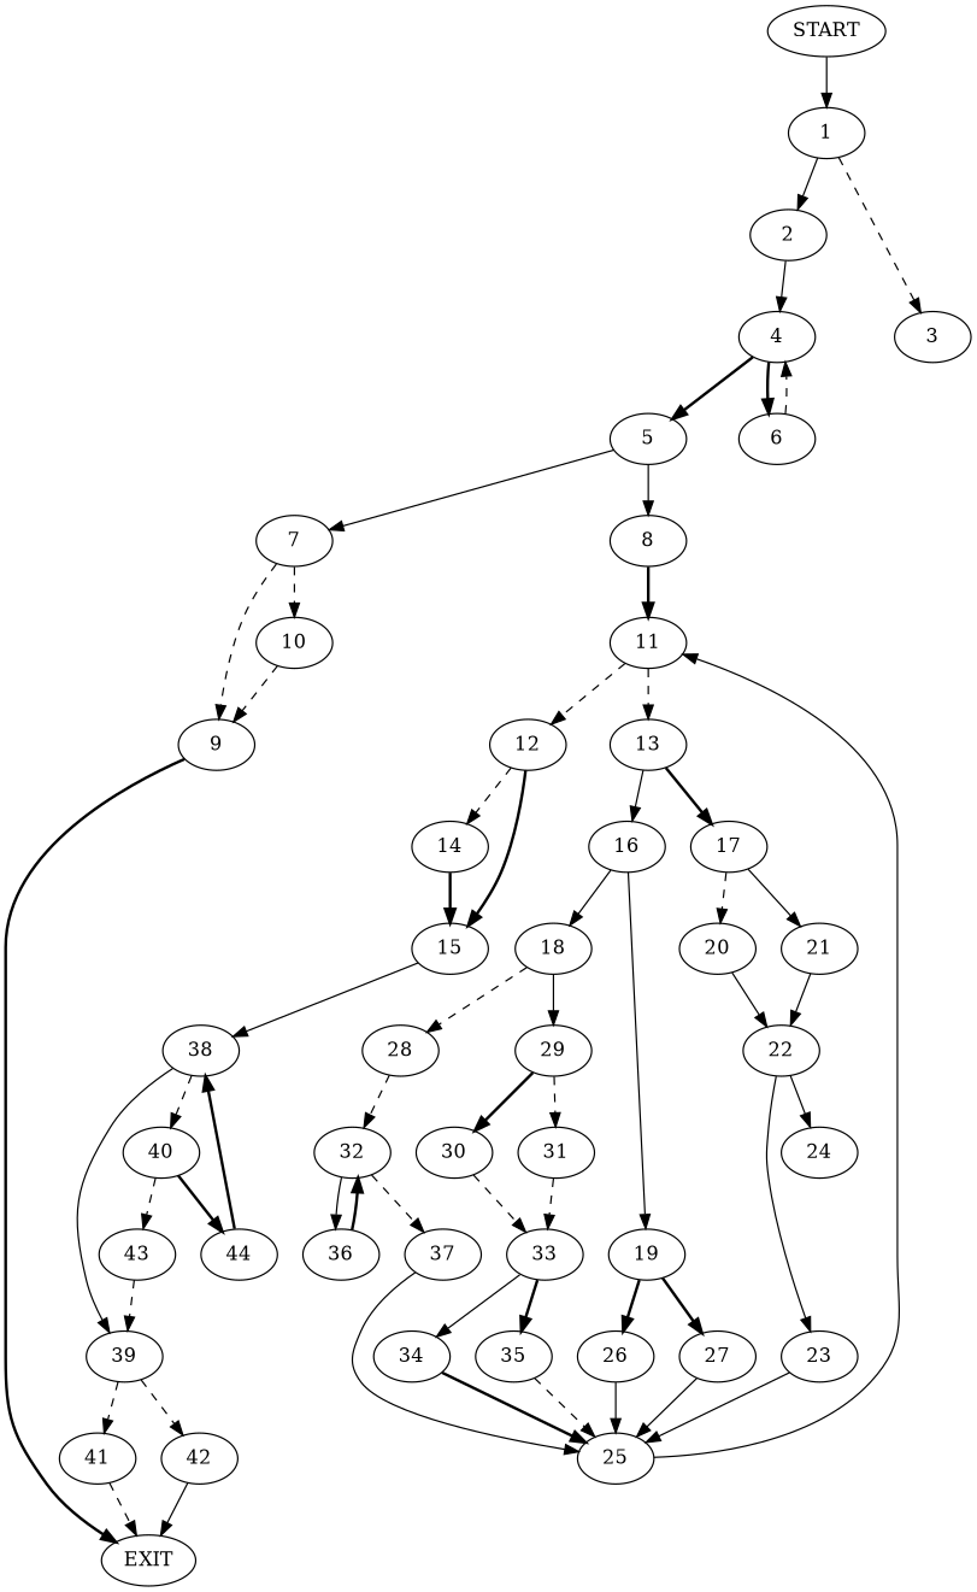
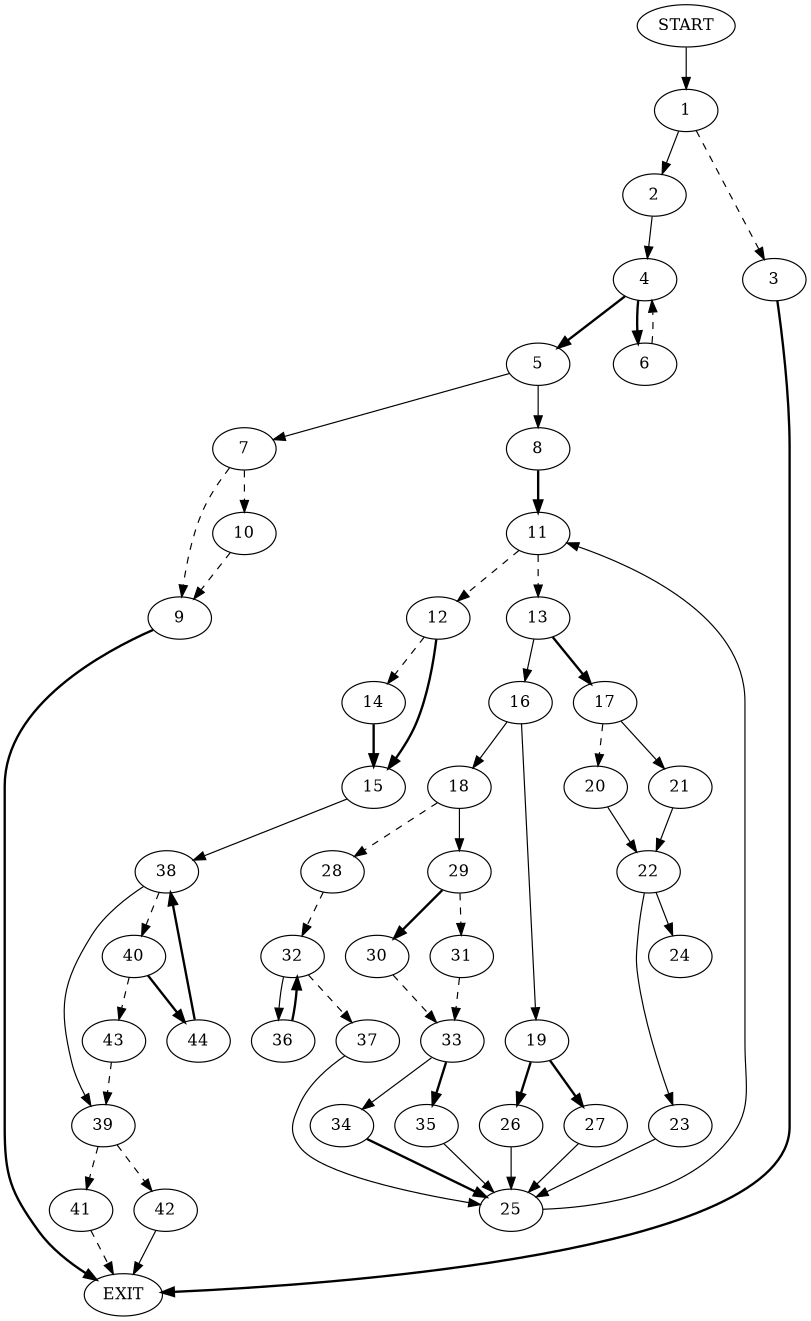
  digraph {
    edge [style=solid]
    n1 [label=START]
    1
    2
    3
    n5 [label=EXIT]
    4
    5
    6
    7
    8
    9
    10
    11
    12
    13
    14
    15
    16
    17
    38
    18
    19
    20
    21
    39
    40
    28
    29
    26
    27
    22
    32
    30
    31
    25
    23
    24
    36
    37
    33
    34
    35
    41
    42
    43
    44
    n1 -> 1
    1 -> 2
    1 -> 3 [style=dashed]
    2 -> 4
+   3 -> n5 [style=bold]
    4 -> 5 [style=bold]
    4 -> 6 [style=bold]
    5 -> 7
    5 -> 8
    6 -> 4 [style=dashed]
    7 -> 9 [style=dashed]
    7 -> 10 [style=dashed]
    8 -> 11 [style=bold]
    9 -> n5 [style=bold]
    10 -> 9 [style=dashed]
    11 -> 12 [style=dashed]
    11 -> 13 [style=dashed]
    12 -> 14 [style=dashed]
    12 -> 15 [style=bold]
    13 -> 16
    13 -> 17 [style=bold]
    14 -> 15 [style=bold]
    15 -> 38
    16 -> 18
    16 -> 19
    17 -> 20 [style=dashed]
    17 -> 21
    38 -> 39
    38 -> 40 [style=dashed]
    18 -> 28 [style=dashed]
    18 -> 29
    19 -> 26 [style=bold]
    19 -> 27 [style=bold]
    20 -> 22
    21 -> 22
    39 -> 41 [style=dashed]
    39 -> 42 [style=dashed]
    40 -> 43 [style=dashed]
    40 -> 44 [style=bold]
    28 -> 32 [style=dashed]
    29 -> 30 [style=bold]
    29 -> 31 [style=dashed]
    26 -> 25
    27 -> 25
    22 -> 23
    22 -> 24
    32 -> 36
    32 -> 37 [style=dashed]
    30 -> 33 [style=dashed]
    31 -> 33 [style=dashed]
    25 -> 11
    23 -> 25
    36 -> 32 [style=bold]
    37 -> 25
    33 -> 34
    33 -> 35 [style=bold]
    34 -> 25 [style=bold]
-   35 -> 25 [style=dashed]
+   35 -> 25
    41 -> n5 [style=dashed]
    42 -> n5
    43 -> 39 [style=dashed]
    44 -> 38 [style=bold]
  }
